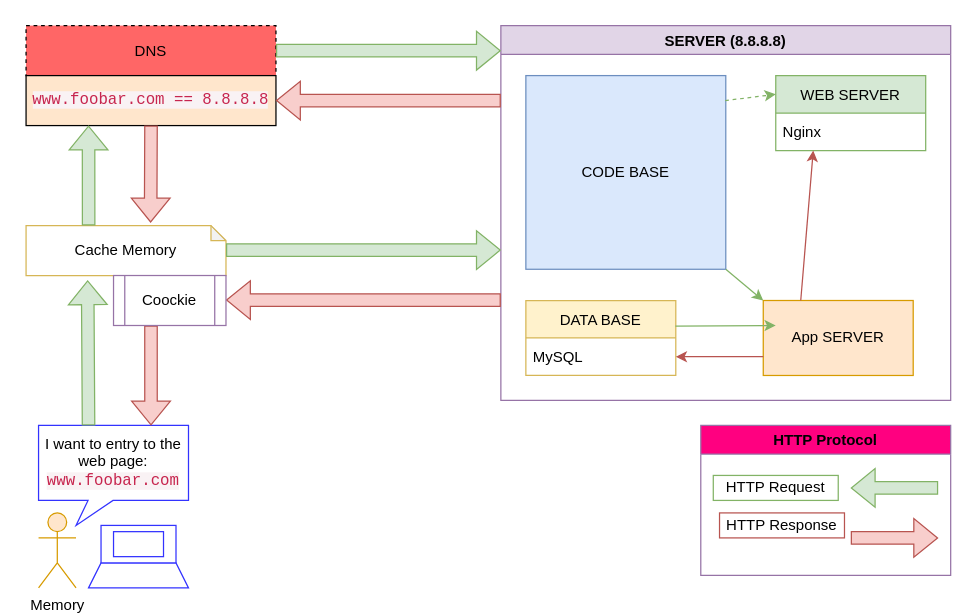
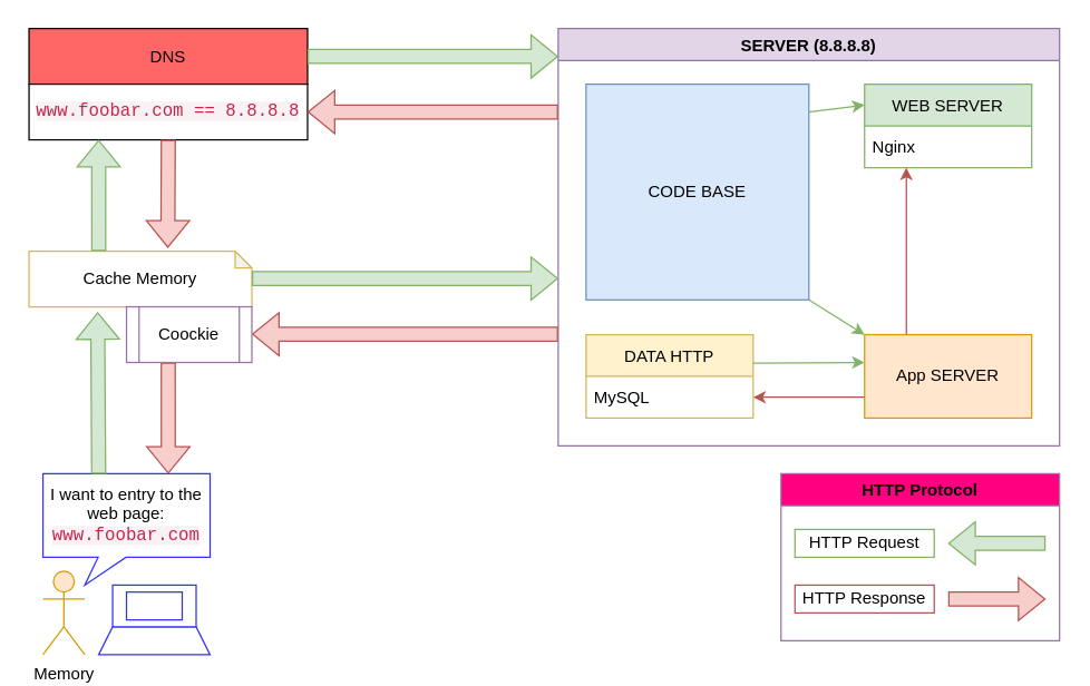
  <mxCell id="0" />
  <mxCell id="1" parent="0" />
- <mxCell id="2" value="&lt;p style=&quot;line-height: 1&quot;&gt;DNS&lt;/p&gt;" style="rounded=0;whiteSpace=wrap;html=1;fillColor=#FF6666;dashed=1;" parent="1" vertex="1"><mxGeometry x="20" y="20" width="200" height="40" as="geometry" /></mxCell>
+ <mxCell id="2" value="&lt;p style=&quot;line-height: 1&quot;&gt;DNS&lt;/p&gt;" style="rounded=0;whiteSpace=wrap;html=1;fillColor=#FF6666;" parent="1" vertex="1"><mxGeometry x="20" y="20" width="200" height="40" as="geometry" /></mxCell>
  <mxCell id="3" value="SERVER (8.8.8.8)" style="swimlane;swimlaneFillColor=default;fillColor=#e1d5e7;strokeColor=#9673a6;" parent="1" vertex="1"><mxGeometry x="400" y="20" width="360" height="300" as="geometry" /></mxCell>
  <mxCell id="4" value="CODE BASE" style="whiteSpace=wrap;html=1;aspect=fixed;fillColor=#dae8fc;strokeColor=#6c8ebf;" parent="3" vertex="1"><mxGeometry x="20" y="40" width="160" height="155" as="geometry" /></mxCell>
  <mxCell id="5" value="WEB SERVER" style="swimlane;fontStyle=0;childLayout=stackLayout;horizontal=1;startSize=30;horizontalStack=0;resizeParent=1;resizeParentMax=0;resizeLast=0;collapsible=1;marginBottom=0;swimlaneFillColor=default;fillColor=#d5e8d4;strokeColor=#82b366;" parent="3" vertex="1"><mxGeometry x="220" y="40" width="120" height="60" as="geometry" /></mxCell>
  <mxCell id="6" value="Nginx" style="text;strokeColor=none;fillColor=none;align=left;verticalAlign=middle;spacingLeft=4;spacingRight=4;overflow=hidden;points=[[0,0.5],[1,0.5]];portConstraint=eastwest;rotatable=0;" parent="5" vertex="1"><mxGeometry y="30" width="120" height="30" as="geometry" /></mxCell>
- <mxCell id="7" value="App SERVER" style="rounded=0;whiteSpace=wrap;html=1;fillColor=#ffe6cc;strokeColor=#d79b00;" parent="3" vertex="1"><mxGeometry x="210" y="220" width="120" height="60" as="geometry" /></mxCell>
- <mxCell id="8" value="DATA BASE" style="swimlane;fontStyle=0;childLayout=stackLayout;horizontal=1;startSize=30;horizontalStack=0;resizeParent=1;resizeParentMax=0;resizeLast=0;collapsible=1;marginBottom=0;swimlaneFillColor=default;fillColor=#fff2cc;strokeColor=#d6b656;" parent="3" vertex="1"><mxGeometry x="20" y="220" width="120" height="60" as="geometry" /></mxCell>
+ <mxCell id="7" value="App SERVER" style="rounded=0;whiteSpace=wrap;html=1;fillColor=#ffe6cc;strokeColor=#d79b00;" parent="3" vertex="1"><mxGeometry x="220" y="220" width="120" height="60" as="geometry" /></mxCell>
+ <mxCell id="8" value="DATA HTTP" style="swimlane;fontStyle=0;childLayout=stackLayout;horizontal=1;startSize=30;horizontalStack=0;resizeParent=1;resizeParentMax=0;resizeLast=0;collapsible=1;marginBottom=0;swimlaneFillColor=default;fillColor=#fff2cc;strokeColor=#d6b656;" parent="3" vertex="1"><mxGeometry x="20" y="220" width="120" height="60" as="geometry" /></mxCell>
  <mxCell id="9" value="MySQL" style="text;strokeColor=none;fillColor=none;align=left;verticalAlign=middle;spacingLeft=4;spacingRight=4;overflow=hidden;points=[[0,0.5],[1,0.5]];portConstraint=eastwest;rotatable=0;" parent="8" vertex="1"><mxGeometry y="30" width="120" height="30" as="geometry" /></mxCell>
- <mxCell id="10" value="" style="endArrow=classic;html=1;rounded=0;fillColor=#d5e8d4;strokeColor=#82b366;entryX=0;entryY=0.25;entryDx=0;entryDy=0;exitX=0.997;exitY=0.129;exitDx=0;exitDy=0;exitPerimeter=0;dashed=1;" parent="3" source="4" target="5" edge="1"><mxGeometry width="50" height="50" relative="1" as="geometry"><mxPoint x="200" y="130" as="sourcePoint" /><mxPoint x="-170" y="360" as="targetPoint" /></mxGeometry></mxCell>
+ <mxCell id="10" value="" style="endArrow=classic;html=1;rounded=0;fillColor=#d5e8d4;strokeColor=#82b366;entryX=0;entryY=0.25;entryDx=0;entryDy=0;exitX=0.997;exitY=0.129;exitDx=0;exitDy=0;exitPerimeter=0;" parent="3" source="4" target="5" edge="1"><mxGeometry width="50" height="50" relative="1" as="geometry"><mxPoint x="200" y="130" as="sourcePoint" /><mxPoint x="-170" y="360" as="targetPoint" /></mxGeometry></mxCell>
  <mxCell id="11" value="" style="endArrow=classic;html=1;rounded=0;fillColor=#d5e8d4;strokeColor=#82b366;entryX=0;entryY=0;entryDx=0;entryDy=0;exitX=1;exitY=1;exitDx=0;exitDy=0;" parent="3" source="4" target="7" edge="1"><mxGeometry width="50" height="50" relative="1" as="geometry"><mxPoint x="149.64" y="65.48" as="sourcePoint" /><mxPoint x="230" y="65" as="targetPoint" /></mxGeometry></mxCell>
  <mxCell id="12" value="" style="endArrow=classic;html=1;rounded=0;fillColor=#d5e8d4;strokeColor=#82b366;entryX=0;entryY=0.25;entryDx=0;entryDy=0;exitX=0.997;exitY=0.129;exitDx=0;exitDy=0;exitPerimeter=0;" parent="3" edge="1"><mxGeometry width="50" height="50" relative="1" as="geometry"><mxPoint x="139.64" y="240.48" as="sourcePoint" /><mxPoint x="220" y="240" as="targetPoint" /></mxGeometry></mxCell>
  <mxCell id="13" value="" style="endArrow=classic;html=1;rounded=0;fillColor=#f8cecc;strokeColor=#b85450;entryX=1;entryY=0.5;entryDx=0;entryDy=0;exitX=0;exitY=0.75;exitDx=0;exitDy=0;" parent="3" source="7" target="9" edge="1"><mxGeometry width="50" height="50" relative="1" as="geometry"><mxPoint x="160" y="280" as="sourcePoint" /><mxPoint x="220" y="265" as="targetPoint" /></mxGeometry></mxCell>
  <mxCell id="14" value="" style="endArrow=classic;html=1;rounded=0;fillColor=#f8cecc;strokeColor=#b85450;exitX=0.25;exitY=0;exitDx=0;exitDy=0;" parent="3" source="7" edge="1"><mxGeometry width="50" height="50" relative="1" as="geometry"><mxPoint x="230" y="275" as="sourcePoint" /><mxPoint x="250" y="100" as="targetPoint" /></mxGeometry></mxCell>
- <mxCell id="15" value="&lt;span style=&quot;color: rgb(199 , 37 , 78) ; font-family: &amp;#34;menlo&amp;#34; , &amp;#34;monaco&amp;#34; , &amp;#34;consolas&amp;#34; , &amp;#34;courier new&amp;#34; , monospace ; font-size: 12.6px ; background-color: rgb(249 , 242 , 244)&quot;&gt;www.foobar.com ==&amp;nbsp;&lt;/span&gt;&lt;span style=&quot;color: rgb(199 , 37 , 78) ; font-family: &amp;#34;menlo&amp;#34; , &amp;#34;monaco&amp;#34; , &amp;#34;consolas&amp;#34; , &amp;#34;courier new&amp;#34; , monospace ; font-size: 12.6px ; text-align: left ; background-color: rgb(249 , 242 , 244)&quot;&gt;8.8.8.8&lt;/span&gt;" style="rounded=0;whiteSpace=wrap;html=1;fillColor=#ffe6cc;" parent="1" vertex="1"><mxGeometry x="20" y="60" width="200" height="40" as="geometry" /></mxCell>
+ <mxCell id="15" value="&lt;span style=&quot;color: rgb(199 , 37 , 78) ; font-family: &amp;#34;menlo&amp;#34; , &amp;#34;monaco&amp;#34; , &amp;#34;consolas&amp;#34; , &amp;#34;courier new&amp;#34; , monospace ; font-size: 12.6px ; background-color: rgb(249 , 242 , 244)&quot;&gt;www.foobar.com ==&amp;nbsp;&lt;/span&gt;&lt;span style=&quot;color: rgb(199 , 37 , 78) ; font-family: &amp;#34;menlo&amp;#34; , &amp;#34;monaco&amp;#34; , &amp;#34;consolas&amp;#34; , &amp;#34;courier new&amp;#34; , monospace ; font-size: 12.6px ; text-align: left ; background-color: rgb(249 , 242 , 244)&quot;&gt;8.8.8.8&lt;/span&gt;" style="rounded=0;whiteSpace=wrap;html=1;" parent="1" vertex="1"><mxGeometry x="20" y="60" width="200" height="40" as="geometry" /></mxCell>
  <mxCell id="16" value="Cache Memory" style="shape=note;whiteSpace=wrap;html=1;backgroundOutline=1;darkOpacity=0.05;strokeColor=#d6b656;fillColor=default;size=12;" parent="1" vertex="1"><mxGeometry x="20" y="180" width="160" height="40" as="geometry" /></mxCell>
  <mxCell id="17" value="" style="shape=flexArrow;endArrow=classic;html=1;rounded=0;fillColor=#f8cecc;strokeColor=#b85450;entryX=1;entryY=0.5;entryDx=0;entryDy=0;" parent="1" target="15" edge="1"><mxGeometry width="50" height="50" relative="1" as="geometry"><mxPoint x="400" y="80" as="sourcePoint" /><mxPoint x="223.5" y="90" as="targetPoint" /></mxGeometry></mxCell>
  <mxCell id="18" value="" style="shape=flexArrow;endArrow=classic;html=1;rounded=0;fillColor=#d5e8d4;strokeColor=#82b366;entryX=0;entryY=0.067;entryDx=0;entryDy=0;entryPerimeter=0;exitX=1;exitY=0.5;exitDx=0;exitDy=0;" parent="1" source="2" target="3" edge="1"><mxGeometry width="50" height="50" relative="1" as="geometry"><mxPoint x="230" y="35" as="sourcePoint" /><mxPoint x="280" y="120" as="targetPoint" /></mxGeometry></mxCell>
  <mxCell id="19" value="" style="group" parent="1" vertex="1" connectable="0"><mxGeometry x="30" y="340" width="120" height="130" as="geometry" /></mxCell>
  <mxCell id="20" value="Memory" style="shape=umlActor;verticalLabelPosition=bottom;verticalAlign=top;html=1;outlineConnect=0;fillColor=#ffe6cc;strokeColor=#d79b00;" parent="19" vertex="1"><mxGeometry y="70" width="30" height="60" as="geometry" /></mxCell>
  <mxCell id="21" value="I want to entry to the web page:&lt;br&gt;&lt;span style=&quot;color: rgb(199 , 37 , 78) ; font-family: &amp;#34;menlo&amp;#34; , &amp;#34;monaco&amp;#34; , &amp;#34;consolas&amp;#34; , &amp;#34;courier new&amp;#34; , monospace ; font-size: 12.6px ; background-color: rgb(249 , 242 , 244)&quot;&gt;www.foobar.com&lt;/span&gt;" style="shape=callout;whiteSpace=wrap;html=1;perimeter=calloutPerimeter;position2=0.25;size=20;position=0.33;strokeColor=#3333FF;" parent="19" vertex="1"><mxGeometry width="120" height="80" as="geometry" /></mxCell>
  <mxCell id="22" value="" style="group" parent="19" vertex="1" connectable="0"><mxGeometry x="40" y="80" width="80" height="50" as="geometry" /></mxCell>
  <mxCell id="23" value="" style="group" parent="22" vertex="1" connectable="0"><mxGeometry width="80" height="50" as="geometry" /></mxCell>
  <mxCell id="24" value="" style="shape=trapezoid;perimeter=trapezoidPerimeter;whiteSpace=wrap;html=1;fixedSize=1;strokeColor=#3333FF;fillColor=default;size=10;" parent="23" vertex="1"><mxGeometry y="30" width="80" height="20" as="geometry" /></mxCell>
  <mxCell id="25" value="" style="rounded=0;whiteSpace=wrap;html=1;strokeColor=#3333FF;fillColor=default;" parent="23" vertex="1"><mxGeometry x="10" width="60" height="30" as="geometry" /></mxCell>
  <mxCell id="26" value="" style="rounded=0;whiteSpace=wrap;html=1;strokeColor=#3333FF;fillColor=none;" parent="23" vertex="1"><mxGeometry x="20" y="5" width="40" height="20" as="geometry" /></mxCell>
  <mxCell id="27" value="" style="shape=flexArrow;endArrow=classic;html=1;rounded=0;fillColor=#d5e8d4;strokeColor=#82b366;entryX=0.25;entryY=1;entryDx=0;entryDy=0;exitX=0.313;exitY=0;exitDx=0;exitDy=0;exitPerimeter=0;" parent="1" source="16" target="15" edge="1"><mxGeometry width="50" height="50" relative="1" as="geometry"><mxPoint x="70" y="180" as="sourcePoint" /><mxPoint x="100" y="130" as="targetPoint" /></mxGeometry></mxCell>
  <mxCell id="28" value="" style="shape=flexArrow;endArrow=classic;html=1;rounded=0;fillColor=#f8cecc;strokeColor=#b85450;exitX=0.5;exitY=1;exitDx=0;exitDy=0;entryX=0.623;entryY=-0.06;entryDx=0;entryDy=0;entryPerimeter=0;" parent="1" source="15" target="16" edge="1"><mxGeometry width="50" height="50" relative="1" as="geometry"><mxPoint x="150" y="300" as="sourcePoint" /><mxPoint x="120" y="180" as="targetPoint" /></mxGeometry></mxCell>
  <mxCell id="29" value="HTTP Protocol" style="swimlane;strokeColor=#9673a6;fillColor=#FF0080;swimlaneFillColor=default;" parent="1" vertex="1"><mxGeometry x="560" y="340" width="200" height="120" as="geometry" /></mxCell>
  <mxCell id="30" value="" style="shape=flexArrow;endArrow=classic;html=1;rounded=0;fillColor=#d5e8d4;strokeColor=#82b366;" parent="29" edge="1"><mxGeometry width="50" height="50" relative="1" as="geometry"><mxPoint x="190" y="50" as="sourcePoint" /><mxPoint x="120" y="50" as="targetPoint" /></mxGeometry></mxCell>
  <mxCell id="31" value="" style="shape=flexArrow;endArrow=classic;html=1;rounded=0;fillColor=#f8cecc;strokeColor=#b85450;" parent="29" edge="1"><mxGeometry width="50" height="50" relative="1" as="geometry"><mxPoint x="120" y="90" as="sourcePoint" /><mxPoint x="190" y="90" as="targetPoint" /></mxGeometry></mxCell>
- <mxCell id="32" value="HTTP Response" style="text;html=1;strokeColor=#b85450;fillColor=none;align=center;verticalAlign=middle;whiteSpace=wrap;rounded=0;" parent="29" vertex="1"><mxGeometry x="15" y="70" width="100" height="20" as="geometry" /></mxCell>
+ <mxCell id="32" value="HTTP Response" style="text;html=1;strokeColor=#b85450;fillColor=none;align=center;verticalAlign=middle;whiteSpace=wrap;rounded=0;" parent="29" vertex="1"><mxGeometry x="10" y="80" width="100" height="20" as="geometry" /></mxCell>
  <mxCell id="33" value="HTTP Request" style="text;html=1;strokeColor=#82b366;fillColor=none;align=center;verticalAlign=middle;whiteSpace=wrap;rounded=0;" parent="29" vertex="1"><mxGeometry x="10" y="40" width="100" height="20" as="geometry" /></mxCell>
  <mxCell id="34" value="" style="shape=flexArrow;endArrow=classic;html=1;rounded=0;fillColor=#d5e8d4;strokeColor=#82b366;entryX=0.308;entryY=1.095;entryDx=0;entryDy=0;entryPerimeter=0;" parent="1" target="16" edge="1"><mxGeometry width="50" height="50" relative="1" as="geometry"><mxPoint x="70" y="340" as="sourcePoint" /><mxPoint x="70" y="260" as="targetPoint" /></mxGeometry></mxCell>
  <mxCell id="35" value="" style="shape=flexArrow;endArrow=classic;html=1;rounded=0;fillColor=#f8cecc;strokeColor=#b85450;exitX=0.5;exitY=1;exitDx=0;exitDy=0;" parent="1" edge="1"><mxGeometry width="50" height="50" relative="1" as="geometry"><mxPoint x="119.98" y="260" as="sourcePoint" /><mxPoint x="120" y="340" as="targetPoint" /></mxGeometry></mxCell>
  <mxCell id="36" value="" style="shape=flexArrow;endArrow=classic;html=1;rounded=0;fillColor=#f8cecc;strokeColor=#b85450;entryX=1;entryY=0.5;entryDx=0;entryDy=0;" parent="1" edge="1"><mxGeometry width="50" height="50" relative="1" as="geometry"><mxPoint x="400" y="239.66" as="sourcePoint" /><mxPoint x="180" y="239.66" as="targetPoint" /></mxGeometry></mxCell>
  <mxCell id="37" value="" style="shape=flexArrow;endArrow=classic;html=1;rounded=0;fillColor=#d5e8d4;strokeColor=#82b366;exitX=1;exitY=0.5;exitDx=0;exitDy=0;" parent="1" edge="1"><mxGeometry width="50" height="50" relative="1" as="geometry"><mxPoint x="180" y="199.66" as="sourcePoint" /><mxPoint x="400" y="199.66" as="targetPoint" /></mxGeometry></mxCell>
  <mxCell id="38" value="Coockie" style="shape=process;whiteSpace=wrap;html=1;backgroundOutline=1;strokeColor=#9673a6;fillColor=default;" parent="1" vertex="1"><mxGeometry x="90" y="220" width="90" height="40" as="geometry" /></mxCell>
